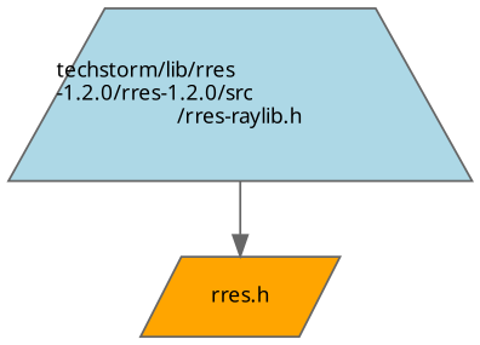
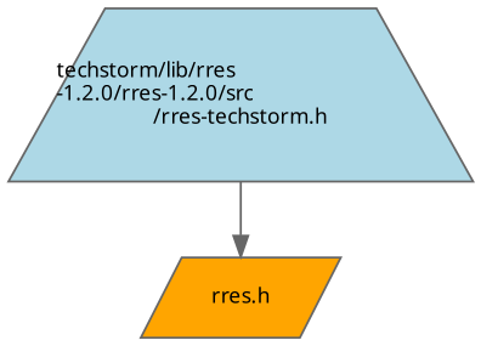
  digraph {
    fontname="Noto Sans"
    node [fontname="Noto Sans" fontsize=10 style=filled]
-   n1 [color=gray40 fillcolor=lightblue fontcolor=black height=0.2 label="techstorm/lib/rres\l-1.2.0/rres-1.2.0/src\l/rres-raylib.h" shape=trapezium width=0.4]
+   n1 [color=gray40 fillcolor=lightblue fontcolor=black height=0.2 label="techstorm/lib/rres\l-1.2.0/rres-1.2.0/src\l/rres-techstorm.h" shape=trapezium width=0.4]
    n2 [color=grey40 fillcolor=orange height=0.2 label="rres.h" shape=parallelogram width=0.4]
    n1 -> n2 [color=gray40 fontname="Noto Sans" fontsize=10 labelfontname=Helvetica labelfontsize=10 style=solid]
  }
